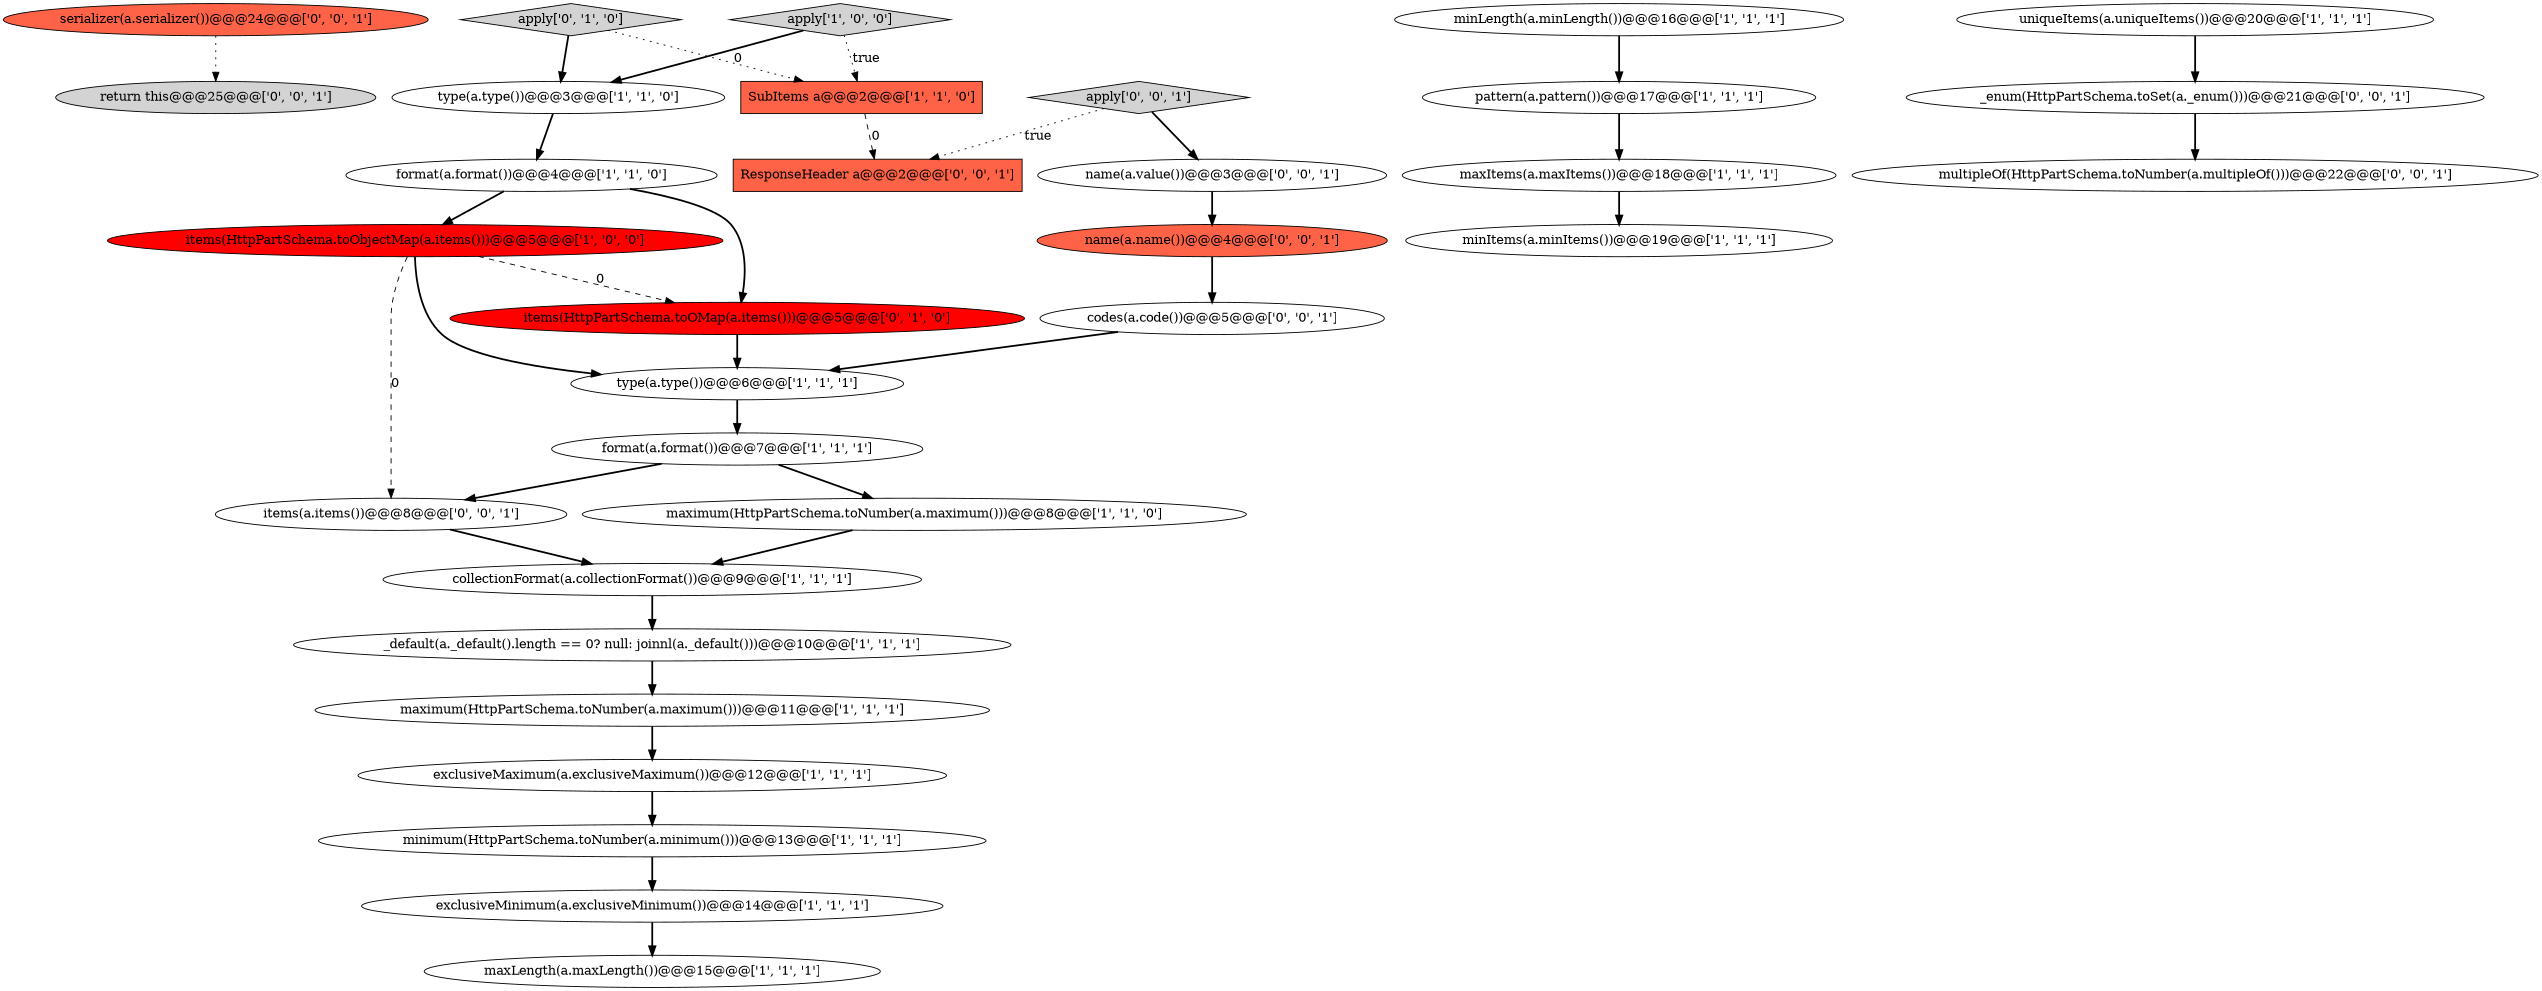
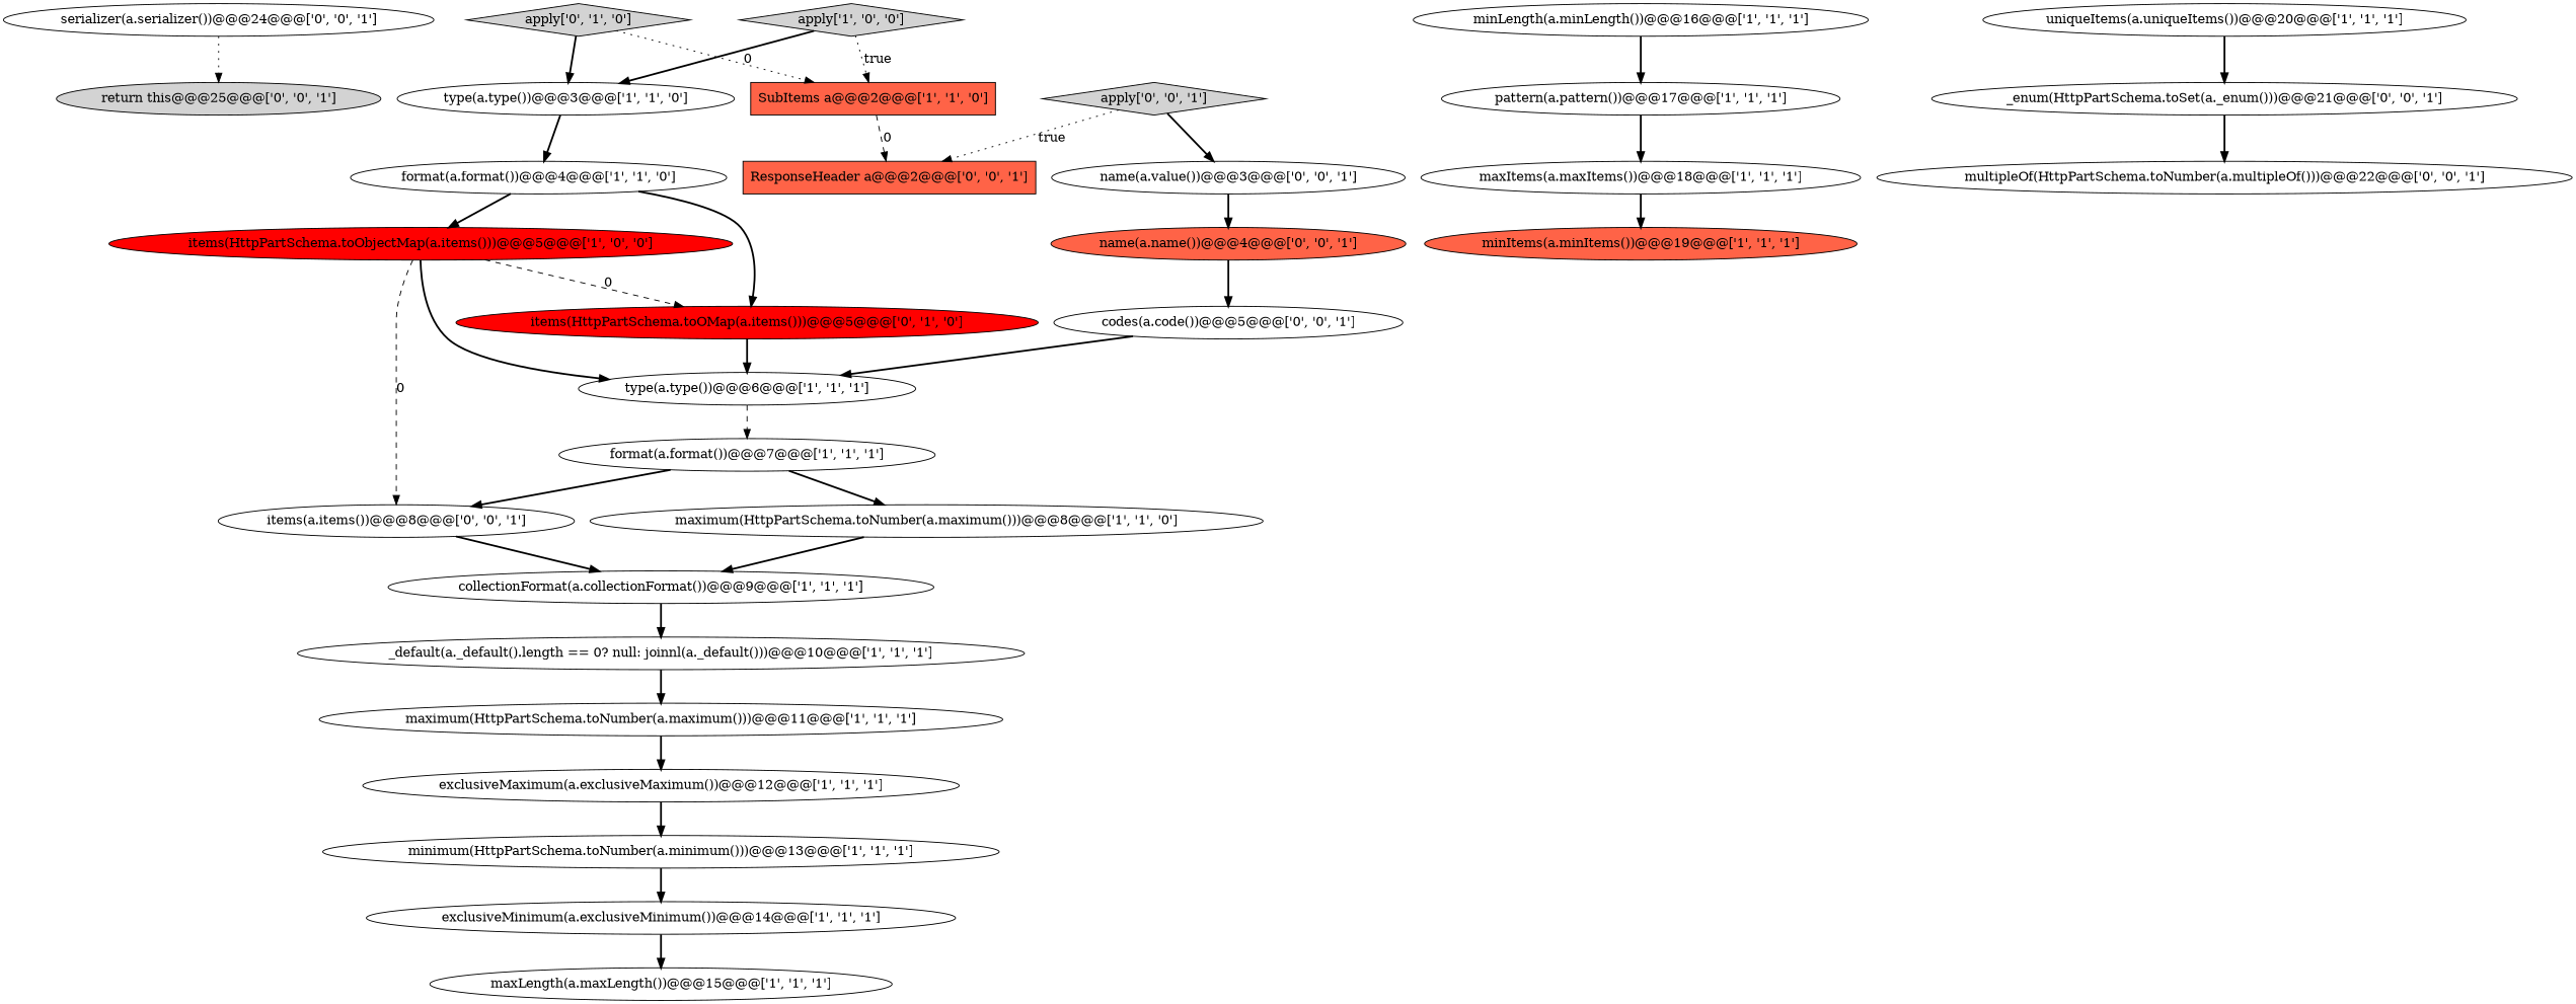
  digraph {
    node [fillcolor=white shape=ellipse style=filled]
    edge [style=bold]
-   n1 [fillcolor=tomato label="serializer(a.serializer())@@@24@@@['0', '0', '1']"]
+   n1 [label="serializer(a.serializer())@@@24@@@['0', '0', '1']"]
    n2 [fillcolor=lightgray label="return this@@@25@@@['0', '0', '1']"]
    n3 [fillcolor=tomato label="SubItems a@@@2@@@['1', '1', '0']" shape=box]
    n4 [fillcolor=tomato label="ResponseHeader a@@@2@@@['0', '0', '1']" shape=box]
    n5 [label="collectionFormat(a.collectionFormat())@@@9@@@['1', '1', '1']"]
    n6 [label="_default(a._default().length == 0? null: joinnl(a._default()))@@@10@@@['1', '1', '1']"]
    n7 [label="maximum(HttpPartSchema.toNumber(a.maximum()))@@@11@@@['1', '1', '1']"]
-   n8 [label="minItems(a.minItems())@@@19@@@['1', '1', '1']"]
+   n8 [fillcolor=tomato label="minItems(a.minItems())@@@19@@@['1', '1', '1']"]
    n9 [label="uniqueItems(a.uniqueItems())@@@20@@@['1', '1', '1']"]
    n10 [label="_enum(HttpPartSchema.toSet(a._enum()))@@@21@@@['0', '0', '1']"]
    n11 [label="items(a.items())@@@8@@@['0', '0', '1']"]
    n12 [label="multipleOf(HttpPartSchema.toNumber(a.multipleOf()))@@@22@@@['0', '0', '1']"]
    n13 [label="codes(a.code())@@@5@@@['0', '0', '1']"]
    n14 [label="type(a.type())@@@6@@@['1', '1', '1']"]
    n15 [label="format(a.format())@@@7@@@['1', '1', '1']"]
    n16 [fillcolor=lightgray label="apply['0', '1', '0']" shape=diamond]
    n17 [label="type(a.type())@@@3@@@['1', '1', '0']"]
    n18 [label="format(a.format())@@@4@@@['1', '1', '0']"]
    n19 [label="exclusiveMinimum(a.exclusiveMinimum())@@@14@@@['1', '1', '1']"]
    n20 [label="maxLength(a.maxLength())@@@15@@@['1', '1', '1']"]
    n21 [label="exclusiveMaximum(a.exclusiveMaximum())@@@12@@@['1', '1', '1']"]
    n22 [label="minimum(HttpPartSchema.toNumber(a.minimum()))@@@13@@@['1', '1', '1']"]
    n23 [fillcolor=lightgray label="apply['1', '0', '0']" shape=diamond]
    n24 [label="minLength(a.minLength())@@@16@@@['1', '1', '1']"]
    n25 [label="pattern(a.pattern())@@@17@@@['1', '1', '1']"]
    n26 [label="maxItems(a.maxItems())@@@18@@@['1', '1', '1']"]
    n27 [label="maximum(HttpPartSchema.toNumber(a.maximum()))@@@8@@@['1', '1', '0']"]
    n28 [fillcolor=red label="items(HttpPartSchema.toOMap(a.items()))@@@5@@@['0', '1', '0']"]
    n29 [fillcolor=red label="items(HttpPartSchema.toObjectMap(a.items()))@@@5@@@['1', '0', '0']"]
    n30 [label="name(a.value())@@@3@@@['0', '0', '1']"]
    n31 [fillcolor=tomato label="name(a.name())@@@4@@@['0', '0', '1']"]
    n32 [fillcolor=lightgray label="apply['0', '0', '1']" shape=diamond]
    n1 -> n2 [style=dotted]
    n3 -> n4 [label=0 style=dashed]
    n5 -> n6
    n6 -> n7
    n7 -> n21
    n9 -> n10
    n10 -> n12
    n11 -> n5
    n13 -> n14
-   n14 -> n15
+   n14 -> n15 [style=dashed]
    n15 -> n11
    n15 -> n27
    n16 -> n3 [label=0 style=dotted]
    n16 -> n17
    n17 -> n18
    n18 -> n28
    n18 -> n29
    n19 -> n20
    n21 -> n22
    n22 -> n19
    n23 -> n3 [label=true style=dotted]
    n23 -> n17
    n24 -> n25
    n25 -> n26
    n26 -> n8
    n27 -> n5
    n28 -> n14
    n29 -> n11 [label=0 style=dashed]
    n29 -> n14
    n29 -> n28 [label=0 style=dashed]
    n30 -> n31
    n31 -> n13
    n32 -> n4 [label=true style=dotted]
    n32 -> n30
  }
